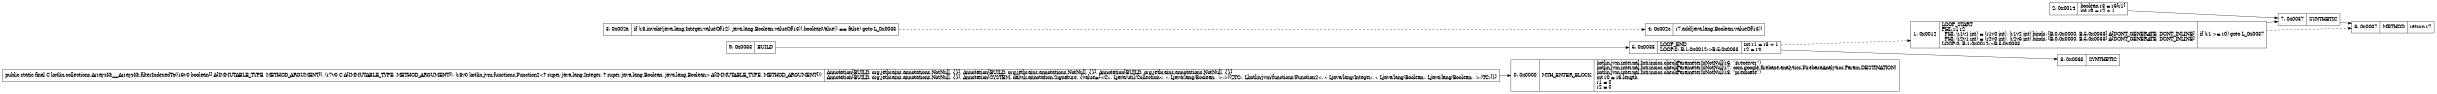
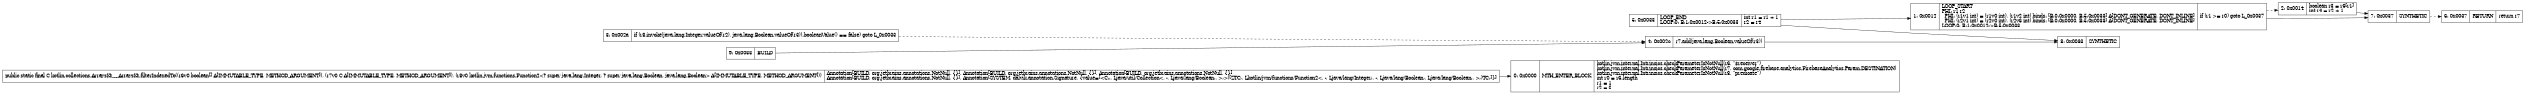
  digraph {
    rankdir=LR
    node [shape=record]
-   n1 [label="{0\:\ 0x0000|MTH_ENTER_BLOCK\l|kotlin.jvm.internal.Intrinsics.checkParameterIsNotNull(r6, \"$receiver\")\lkotlin.jvm.internal.Intrinsics.checkParameterIsNotNull(r7, com.google.firebase.analytics.FirebaseAnalytics.Param.DESTINATION)\lkotlin.jvm.internal.Intrinsics.checkParameterIsNotNull(r8, \"predicate\")\lint r0 = r6.length\lr1 = 0\lr2 = 0\l}"]
+   n1 [label="{0\:\ 0x0000|MTH_ENTER_BLOCK\l|kotlin.jvm.internal.Intrinsics.checkParameterIsNotNull(r6, \"$receiver\")\lkotlin.jvm.internal.Intrinsics.checkParameterIsNotNull(r7, com.google.firebase.analytics.FirebaseAnalytics.Param.DESTINATION)\lkotlin.jvm.internal.Intrinsics.checkParameterIsNotNull(r8, \"predicate\")\lint r0 = r6.length\lr1 = 1\lr2 = 0\l}"]
    n2 [label="{1\:\ 0x0012|LOOP_START\lPHI: r1 r2 \l  PHI: (r1v1 int) = (r1v0 int), (r1v2 int) binds: [B:0:0x0000, B:5:0x0033] A[DONT_GENERATE, DONT_INLINE]\l  PHI: (r2v1 int) = (r2v0 int), (r2v6 int) binds: [B:0:0x0000, B:5:0x0033] A[DONT_GENERATE, DONT_INLINE]\lLOOP:0: B:1:0x0012\-\>B:5:0x0033\l|if (r1 \>= r0) goto L_0x0037\l}"]
-   n3 [label="{2\:\ 0x0014|boolean r3 = r6[r1]\lint r9 = r2 + 1\l}"]
+   n3 [label="{2\:\ 0x0014|boolean r3 = r6[r1]\lint r4 = r2 + 1\l}"]
    n4 [label="{7\:\ 0x0037|SYNTHETIC\l}"]
-   n5 [label="{6\:\ 0x0037|METHOD\l|return r7\l}"]
+   n5 [label="{6\:\ 0x0037|RETURN\l|return r7\l}"]
    n6 [label="{3\:\ 0x002a|if (r8.invoke(java.lang.Integer.valueOf(r2), java.lang.Boolean.valueOf(r3)).booleanValue() == false) goto L_0x0033\l}"]
    n7 [label="{4\:\ 0x002c|r7.add(java.lang.Boolean.valueOf(r3))\l}"]
    n8 [label="{8\:\ 0x0033|SYNTHETIC\l}"]
    n9 [label="{9\:\ 0x0033|BUILD\l}"]
-   n10 [label="{5\:\ 0x0033|LOOP_END\lLOOP:0: B:1:0x0012\-\>B:5:0x0033\l|int r1 = r3 + 1\lr2 = r4\l}"]
+   n10 [label="{5\:\ 0x0033|LOOP_END\lLOOP:0: B:1:0x0012\-\>B:5:0x0033\l|int r1 = r1 + 1\lr2 = r4\l}"]
    n11 [label="{public static final C kotlin.collections.ArraysKt___ArraysKt.filterIndexedTo((r6v0 boolean[] A[IMMUTABLE_TYPE, METHOD_ARGUMENT]), (r7v0 C A[IMMUTABLE_TYPE, METHOD_ARGUMENT]), (r8v0 kotlin.jvm.functions.Function2\<? super java.lang.Integer, ? super java.lang.Boolean, java.lang.Boolean\> A[IMMUTABLE_TYPE, METHOD_ARGUMENT]))  | Annotation[BUILD, org.jetbrains.annotations.NotNull, \{\}], Annotation[BUILD, org.jetbrains.annotations.NotNull, \{\}], Annotation[BUILD, org.jetbrains.annotations.NotNull, \{\}]\lAnnotation[BUILD, org.jetbrains.annotations.NotNull, \{\}], Annotation[SYSTEM, dalvik.annotation.Signature, \{value=[\<C::, Ljava\/util\/Collection\<, \-, Ljava\/lang\/Boolean;, \>;\>([ZTC;, Lkotlin\/jvm\/functions\/Function2\<, \-, Ljava\/lang\/Integer;, \-, Ljava\/lang\/Boolean;, Ljava\/lang\/Boolean;, \>;)TC;]\}]\l}"]
-   n2 -> n5 [style=dashed]
+   n2 -> n3 [style=dashed]
    n2 -> n4
    n3 -> n4
-   n4 -> n5
+   n4 -> n5 [style=dashed]
    n6 -> n7 [style=dashed]
-   n9 -> n10
-   n10 -> n2 [style=dashed]
+   n7 -> n8
+   n9 -> n7
+   n10 -> n2
    n10 -> n8
    n11 -> n1
  }
